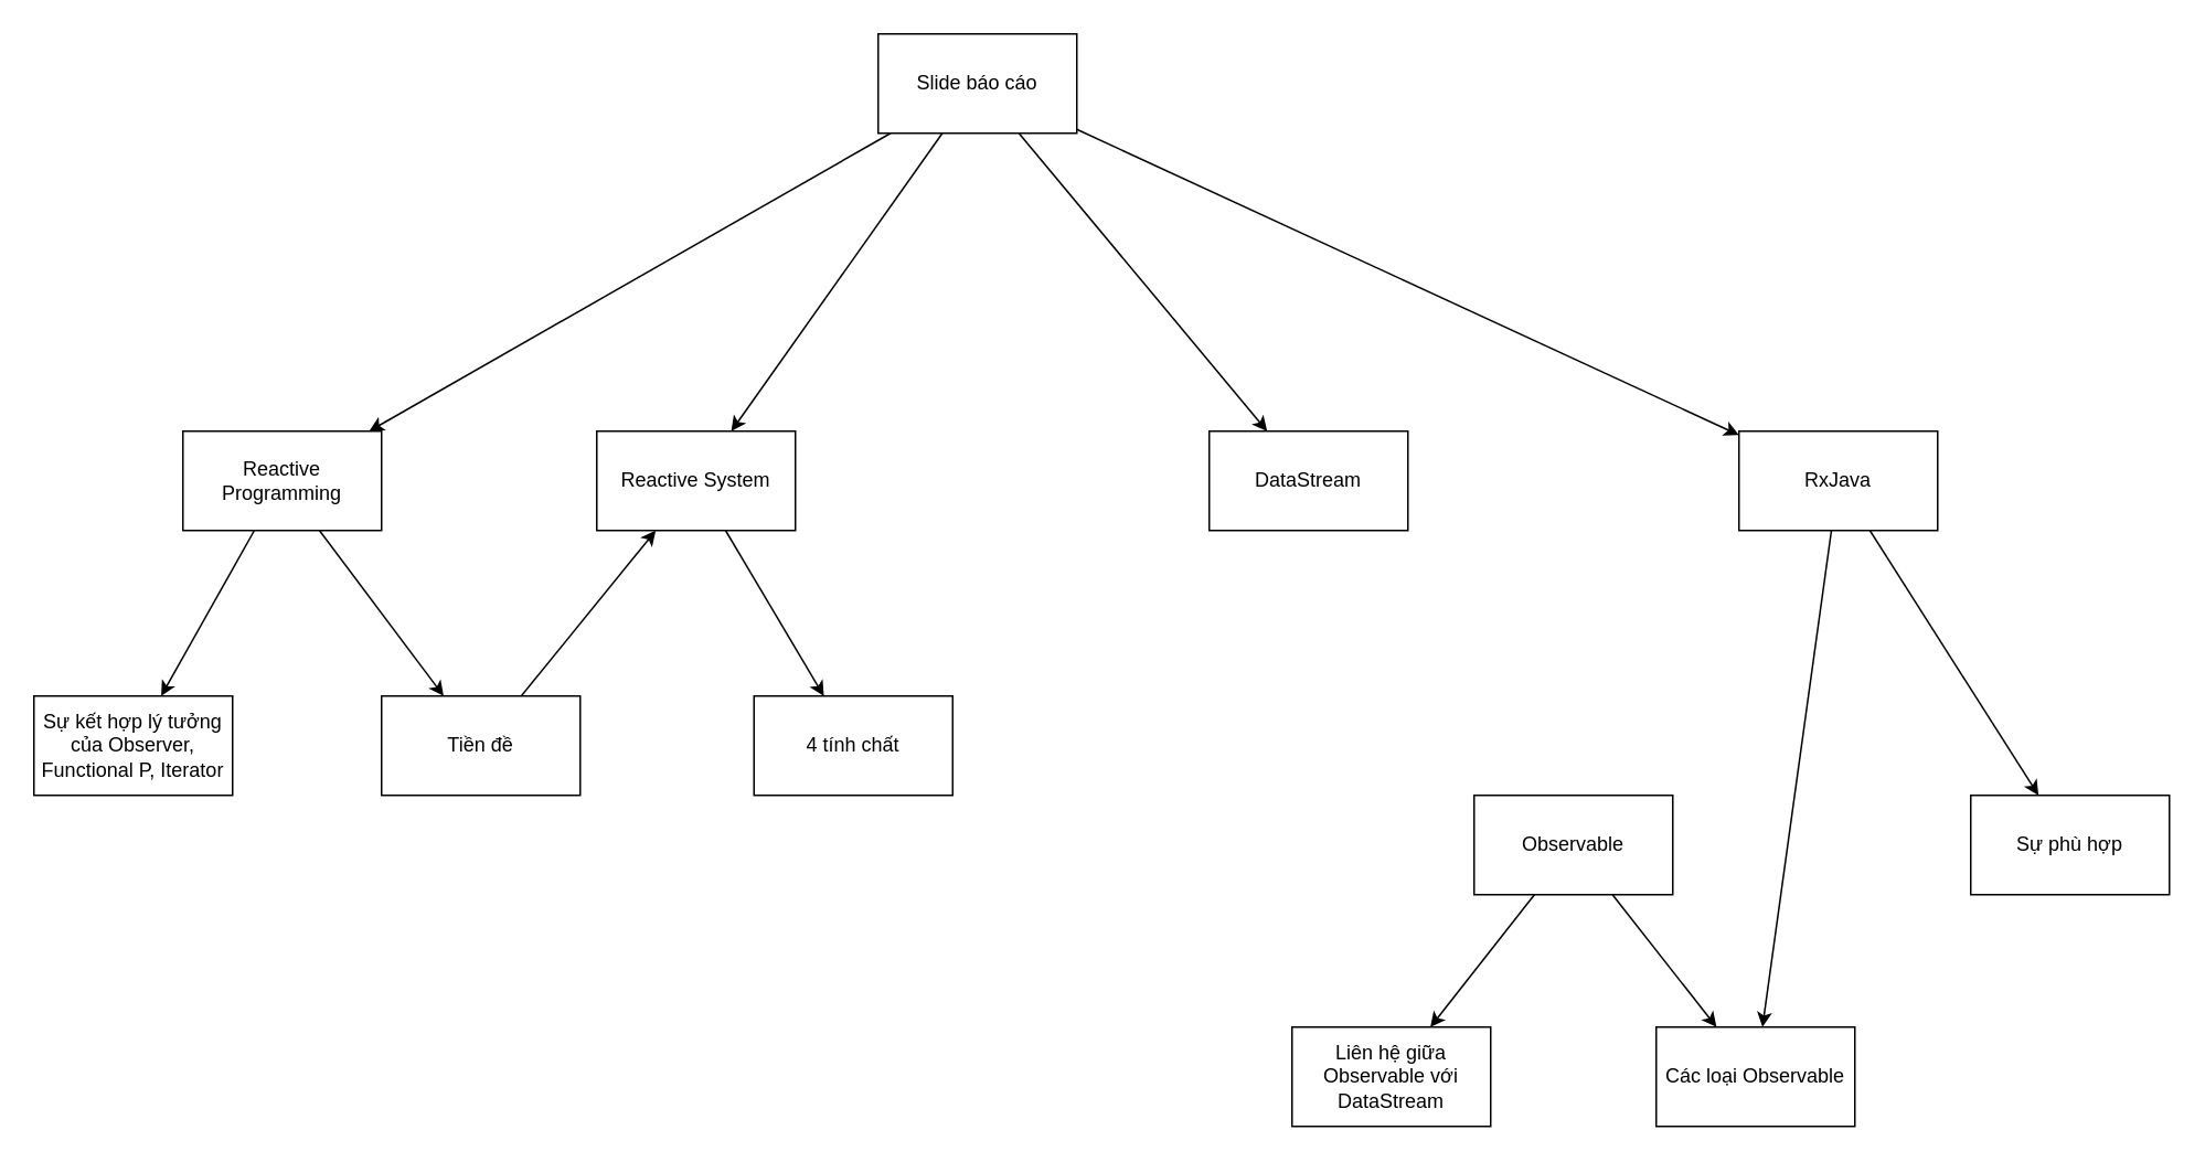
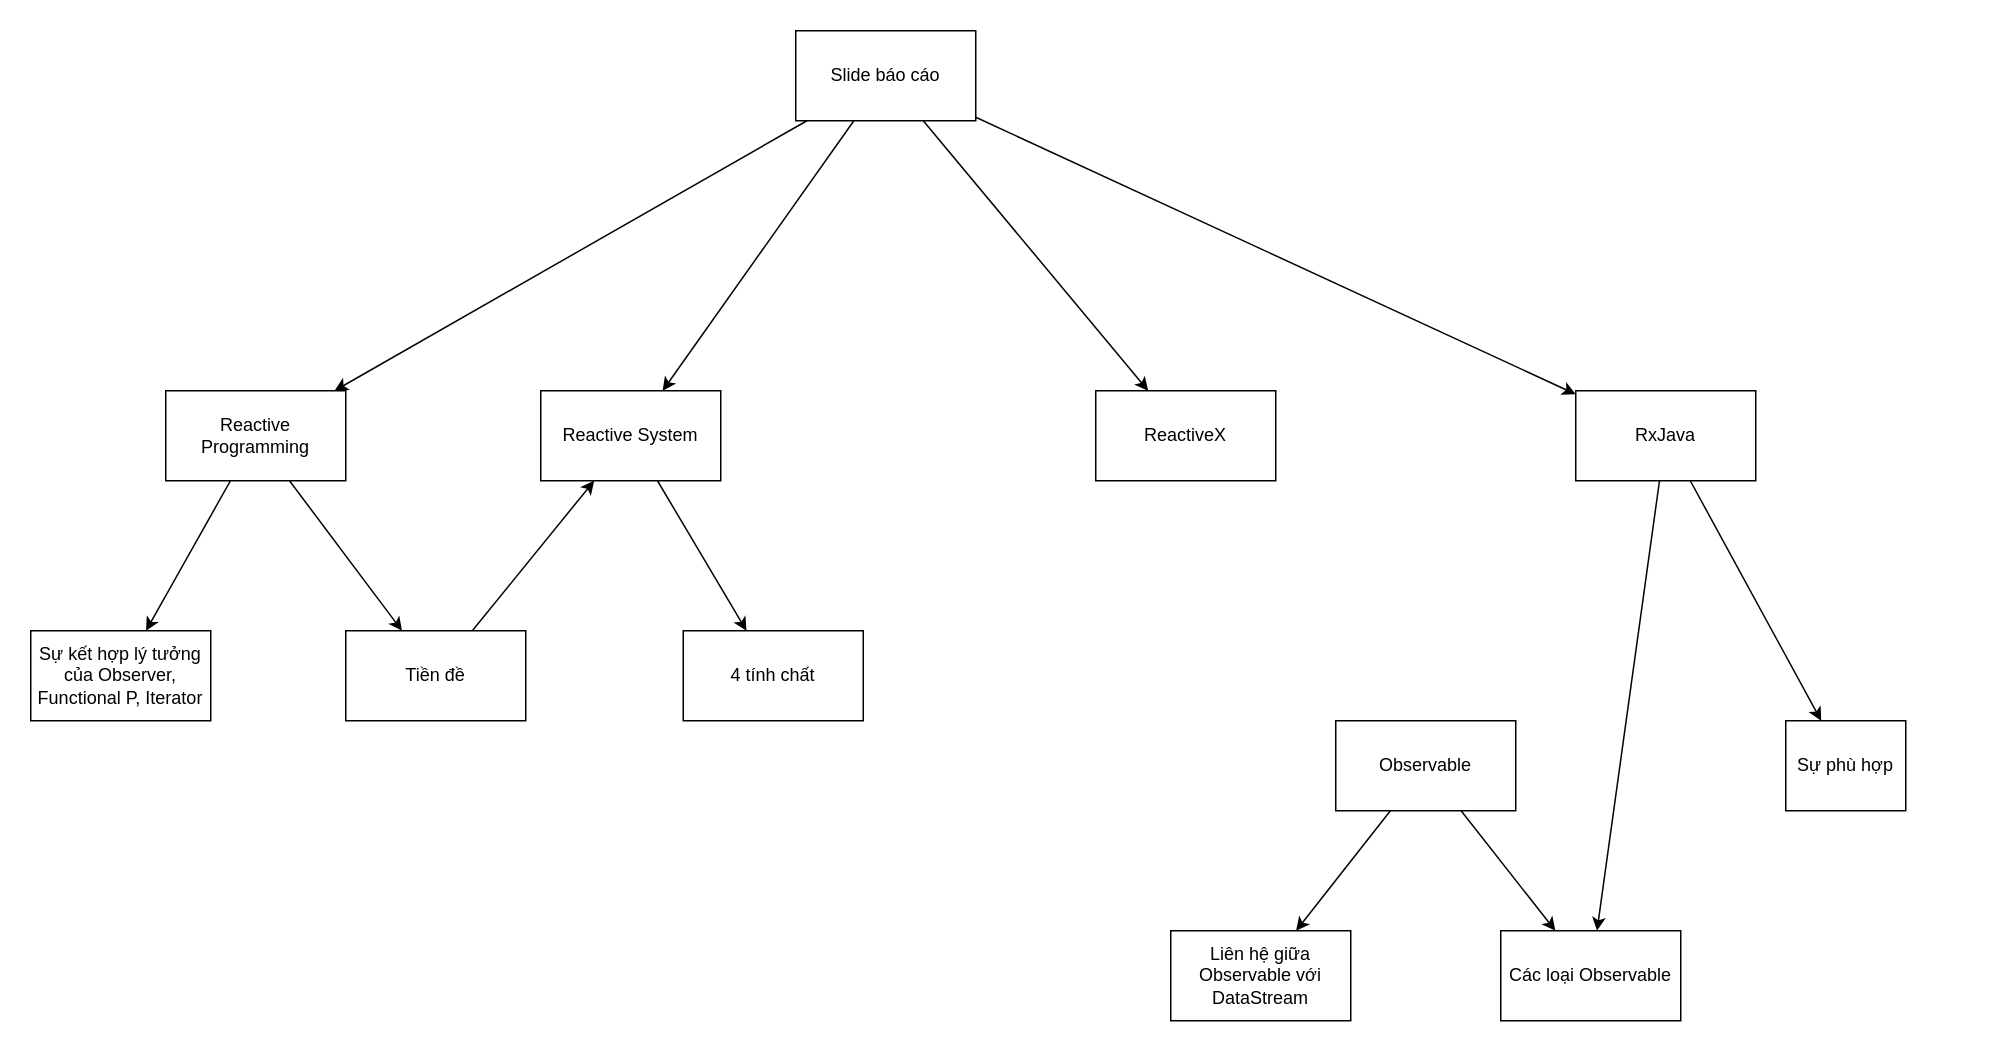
  <mxCell id="0" />
  <mxCell id="1" parent="0" />
  <mxCell id="2" value="Slide báo cáo" style="rounded=0;whiteSpace=wrap;html=1;" parent="1" vertex="1"><mxGeometry x="530" y="20" width="120" height="60" as="geometry" /></mxCell>
  <mxCell id="3" value="Reactive Programming" style="rounded=0;whiteSpace=wrap;html=1;" parent="1" vertex="1"><mxGeometry x="110" y="260" width="120" height="60" as="geometry" /></mxCell>
  <mxCell id="4" value="" style="endArrow=classic;html=1;rounded=0;" parent="1" source="2" target="3" edge="1"><mxGeometry width="50" height="50" relative="1" as="geometry"><mxPoint x="430" y="210" as="sourcePoint" /><mxPoint x="480" y="160" as="targetPoint" /></mxGeometry></mxCell>
  <mxCell id="5" value="Sự kết hợp lý tưởng của Observer, Functional P, Iterator" style="rounded=0;whiteSpace=wrap;html=1;" parent="1" vertex="1"><mxGeometry x="20" y="420" width="120" height="60" as="geometry" /></mxCell>
  <mxCell id="6" value="" style="endArrow=classic;html=1;rounded=0;" parent="1" source="3" target="5" edge="1"><mxGeometry width="50" height="50" relative="1" as="geometry"><mxPoint x="230" y="300" as="sourcePoint" /><mxPoint x="280" y="250" as="targetPoint" /></mxGeometry></mxCell>
  <mxCell id="7" value="Reactive System" style="rounded=0;whiteSpace=wrap;html=1;" parent="1" vertex="1"><mxGeometry x="360" y="260" width="120" height="60" as="geometry" /></mxCell>
  <mxCell id="8" value="" style="endArrow=classic;html=1;rounded=0;" parent="1" source="2" target="7" edge="1"><mxGeometry width="50" height="50" relative="1" as="geometry"><mxPoint x="430" y="210" as="sourcePoint" /><mxPoint x="480" y="160" as="targetPoint" /></mxGeometry></mxCell>
  <mxCell id="9" value="4 tính chất" style="rounded=0;whiteSpace=wrap;html=1;" parent="1" vertex="1"><mxGeometry x="455" y="420" width="120" height="60" as="geometry" /></mxCell>
  <mxCell id="10" value="" style="endArrow=classic;html=1;rounded=0;" parent="1" source="7" target="9" edge="1"><mxGeometry width="50" height="50" relative="1" as="geometry"><mxPoint x="430" y="210" as="sourcePoint" /><mxPoint x="480" y="160" as="targetPoint" /></mxGeometry></mxCell>
  <mxCell id="11" value="Tiền đề" style="rounded=0;whiteSpace=wrap;html=1;" parent="1" vertex="1"><mxGeometry x="230" y="420" width="120" height="60" as="geometry" /></mxCell>
  <mxCell id="12" value="" style="endArrow=classic;html=1;rounded=0;" parent="1" source="3" target="11" edge="1"><mxGeometry width="50" height="50" relative="1" as="geometry"><mxPoint x="230" y="300" as="sourcePoint" /><mxPoint x="280" y="250" as="targetPoint" /></mxGeometry></mxCell>
  <mxCell id="13" value="" style="endArrow=classic;html=1;rounded=0;" parent="1" source="11" target="7" edge="1"><mxGeometry width="50" height="50" relative="1" as="geometry"><mxPoint x="230" y="300" as="sourcePoint" /><mxPoint x="280" y="250" as="targetPoint" /></mxGeometry></mxCell>
- <mxCell id="14" value="DataStream" style="rounded=0;whiteSpace=wrap;html=1;" parent="1" vertex="1"><mxGeometry x="730" y="260" width="120" height="60" as="geometry" /></mxCell>
+ <mxCell id="14" value="ReactiveX" style="rounded=0;whiteSpace=wrap;html=1;" parent="1" vertex="1"><mxGeometry x="730" y="260" width="120" height="60" as="geometry" /></mxCell>
  <mxCell id="15" value="" style="endArrow=classic;html=1;rounded=0;" parent="1" source="2" target="14" edge="1"><mxGeometry width="50" height="50" relative="1" as="geometry"><mxPoint x="430" y="210" as="sourcePoint" /><mxPoint x="480" y="160" as="targetPoint" /></mxGeometry></mxCell>
  <mxCell id="16" value="RxJava" style="rounded=0;whiteSpace=wrap;html=1;" parent="1" vertex="1"><mxGeometry x="1050" y="260" width="120" height="60" as="geometry" /></mxCell>
  <mxCell id="17" value="" style="endArrow=classic;html=1;rounded=0;" parent="1" source="2" target="16" edge="1"><mxGeometry width="50" height="50" relative="1" as="geometry"><mxPoint x="430" y="210" as="sourcePoint" /><mxPoint x="480" y="160" as="targetPoint" /></mxGeometry></mxCell>
  <mxCell id="18" value="Observable" style="rounded=0;whiteSpace=wrap;html=1;" parent="1" vertex="1"><mxGeometry x="890" y="480" width="120" height="60" as="geometry" /></mxCell>
  <mxCell id="19" value="" style="endArrow=classic;html=1;rounded=0;" parent="1" source="16" target="21" edge="1"><mxGeometry width="50" height="50" relative="1" as="geometry"><mxPoint x="430" y="210" as="sourcePoint" /><mxPoint x="480" y="160" as="targetPoint" /></mxGeometry></mxCell>
  <mxCell id="20" value="Liên hệ giữa Observable với DataStream" style="rounded=0;whiteSpace=wrap;html=1;" parent="1" vertex="1"><mxGeometry x="780" y="620" width="120" height="60" as="geometry" /></mxCell>
  <mxCell id="21" value="Các loại Observable" style="rounded=0;whiteSpace=wrap;html=1;" parent="1" vertex="1"><mxGeometry x="1000" y="620" width="120" height="60" as="geometry" /></mxCell>
  <mxCell id="22" value="" style="endArrow=classic;html=1;rounded=0;" parent="1" source="18" target="20" edge="1"><mxGeometry width="50" height="50" relative="1" as="geometry"><mxPoint x="470" y="210" as="sourcePoint" /><mxPoint x="520" y="160" as="targetPoint" /></mxGeometry></mxCell>
  <mxCell id="23" value="" style="endArrow=classic;html=1;rounded=0;" parent="1" source="18" target="21" edge="1"><mxGeometry width="50" height="50" relative="1" as="geometry"><mxPoint x="470" y="210" as="sourcePoint" /><mxPoint x="520" y="160" as="targetPoint" /></mxGeometry></mxCell>
- <mxCell id="24" value="Sự phù hợp" style="rounded=0;whiteSpace=wrap;html=1;" parent="1" vertex="1"><mxGeometry x="1190" y="480" width="120" height="60" as="geometry" /></mxCell>
+ <mxCell id="24" value="Sự phù hợp" style="rounded=0;whiteSpace=wrap;html=1;" parent="1" vertex="1"><mxGeometry x="1190" y="480" width="80" height="60" as="geometry" /></mxCell>
  <mxCell id="25" value="" style="endArrow=classic;html=1;rounded=0;" parent="1" source="16" target="24" edge="1"><mxGeometry width="50" height="50" relative="1" as="geometry"><mxPoint x="430" y="210" as="sourcePoint" /><mxPoint x="480" y="160" as="targetPoint" /></mxGeometry></mxCell>
